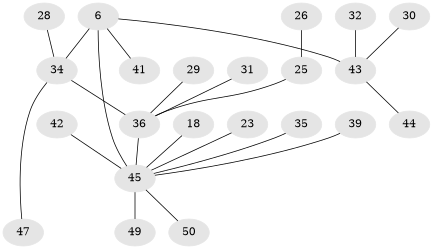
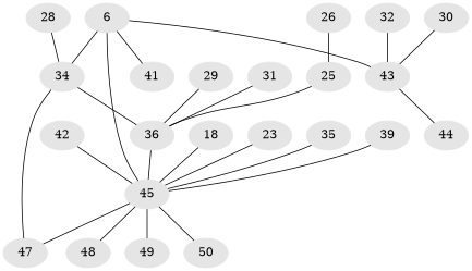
  graph {
    node [color=gray90 style=filled]
    6 [super="+4"]
    34 [super="+5+20"]
    41
    43 [super="+37+16"]
    45 [super="+19+8+3"]
    36 [super="+24+2"]
    47 [super="+38"]
    44
+   48
    49
    50 [super="+11"]
    18
    23
    25
    26
    28 [super="+9+13+14"]
    29
    30
    31
    32
    35
    39 [super="+17"]
    42
    6 -- 34 [weight=5]
    6 -- 41 [weight=2]
    6 -- 43 [weight=2]
    6 -- 45 [weight=4]
    34 -- 36 [weight=2]
    34 -- 47
    43 -- 44
+   45 -- 47
+   45 -- 48
    45 -- 49
    45 -- 50
    36 -- 45 [weight=2]
    18 -- 45
    23 -- 45
    25 -- 36
    26 -- 25
    28 -- 34
    29 -- 36
    30 -- 43
    31 -- 36
    32 -- 43
    35 -- 45
    39 -- 45
    42 -- 45
  }
